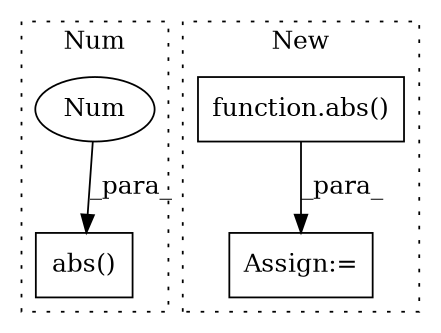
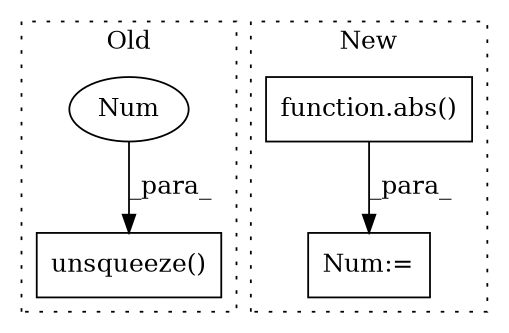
  digraph {
    node [a=75 shape=box]
-   n1 [l="26,1" label="abs()" s="16505,16532"]
+   n1 [l="26,1" label="unsqueeze()" s="16505,16532"]
    n2 [a=76 l=1 label=Num s=16531 shape=ellipse]
    n3 [l="4,1" label="function.abs()" s="16994,17019"]
-   n4 [a=68 l=3 label="Assign:=" s=16515]
+   n4 [a=68 l=3 label="Num:=" s=16515]
    subgraph cluster_1 {
-     label=Num
+     label=Old
      style=dotted
      n1
      n2
    }
    subgraph cluster_2 {
      label=New
      style=dotted
      n3
      n4
    }
    n2 -> n1 [label=_para_]
    n3 -> n4 [label=_para_]
  }
